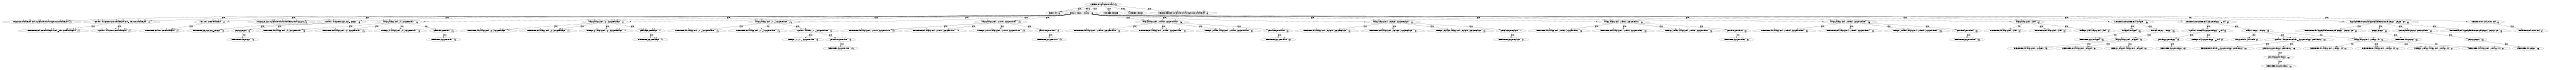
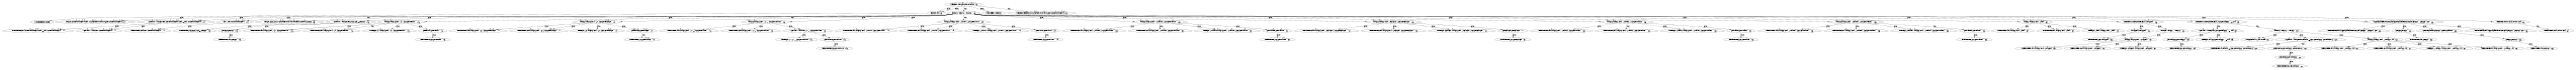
  digraph {
    n1 [label=<(METHOD,setupJasperCommand)<SUB>143</SUB>>]
    n2 [label=<(PARAM,this)<SUB>143</SUB>>]
    n3 [label=<(BLOCK,&lt;empty&gt;,&lt;empty&gt;)<SUB>143</SUB>>]
    n4 [label=<(MODIFIER,PRIVATE)>]
    n5 [label=<(MODIFIER,VIRTUAL)>]
    n6 [label=<(METHOD_RETURN,org.apache.tools.ant.types.CommandlineJava)<SUB>143</SUB>>]
    n7 [label=<(LOCAL,CommandlineJava cmd: org.apache.tools.ant.types.CommandlineJava)<SUB>144</SUB>>]
    n8 [label=<(&lt;operator&gt;.assignment,CommandlineJava cmd = new CommandlineJava())<SUB>144</SUB>>]
    n9 [label=<(&lt;init&gt;,new CommandlineJava())<SUB>144</SUB>>]
    n10 [label=<(LOCAL,JspC jspc: org.apache.tools.ant.taskdefs.optional.jsp.JspC)<SUB>145</SUB>>]
    n11 [label=<(&lt;operator&gt;.assignment,JspC jspc = getJspc())<SUB>145</SUB>>]
    n12 [label=<(addArg,addArg(cmd, &quot;-d&quot;, jspc.getDestdir()))<SUB>146</SUB>>]
    n13 [label=<(addArg,addArg(cmd, &quot;-p&quot;, jspc.getPackage()))<SUB>147</SUB>>]
    n14 [label=<(addArg,addArg(cmd, &quot;-v&quot; + jspc.getVerbose()))<SUB>148</SUB>>]
    n15 [label=<(addArg,addArg(cmd, &quot;-uriroot&quot;, jspc.getUriroot()))<SUB>149</SUB>>]
    n16 [label=<(addArg,addArg(cmd, &quot;-uribase&quot;, jspc.getUribase()))<SUB>150</SUB>>]
    n17 [label=<(addArg,addArg(cmd, &quot;-ieplugin&quot;, jspc.getIeplugin()))<SUB>151</SUB>>]
    n18 [label=<(addArg,addArg(cmd, &quot;-webinc&quot;, jspc.getWebinc()))<SUB>152</SUB>>]
    n19 [label=<(addArg,addArg(cmd, &quot;-webxml&quot;, jspc.getWebxml()))<SUB>153</SUB>>]
    n20 [label=<(addArg,addArg(cmd, &quot;-die9&quot;))<SUB>154</SUB>>]
    n21 [label=<(CONTROL_STRUCTURE,IF,if (isMapped()))<SUB>156</SUB>>]
    n22 [label=<(CONTROL_STRUCTURE,IF,if (jspc.getWebApp() != null))<SUB>159</SUB>>]
    n23 [label=<(logAndAddFilesToCompile,logAndAddFilesToCompile(getJspc(), getJspc().ge...)<SUB>163</SUB>>]
    n24 [label=<(RETURN,return cmd;,return cmd;)<SUB>164</SUB>>]
    n25 [label=<(IDENTIFIER,cmd,CommandlineJava cmd = new CommandlineJava())<SUB>144</SUB>>]
    n26 [label=<(&lt;operator&gt;.alloc,new CommandlineJava())<SUB>144</SUB>>]
    n27 [label=<(IDENTIFIER,cmd,new CommandlineJava())<SUB>144</SUB>>]
    n28 [label=<(IDENTIFIER,jspc,JspC jspc = getJspc())<SUB>145</SUB>>]
    n29 [label=<(getJspc,getJspc())<SUB>145</SUB>>]
    n30 [label=<(IDENTIFIER,this,addArg(cmd, &quot;-d&quot;, jspc.getDestdir()))<SUB>146</SUB>>]
    n31 [label=<(IDENTIFIER,cmd,addArg(cmd, &quot;-d&quot;, jspc.getDestdir()))<SUB>146</SUB>>]
    n32 [label=<(LITERAL,&quot;-d&quot;,addArg(cmd, &quot;-d&quot;, jspc.getDestdir()))<SUB>146</SUB>>]
    n33 [label=<(getDestdir,getDestdir())<SUB>146</SUB>>]
    n34 [label=<(IDENTIFIER,this,addArg(cmd, &quot;-p&quot;, jspc.getPackage()))<SUB>147</SUB>>]
    n35 [label=<(IDENTIFIER,cmd,addArg(cmd, &quot;-p&quot;, jspc.getPackage()))<SUB>147</SUB>>]
    n36 [label=<(LITERAL,&quot;-p&quot;,addArg(cmd, &quot;-p&quot;, jspc.getPackage()))<SUB>147</SUB>>]
    n37 [label=<(getPackage,getPackage())<SUB>147</SUB>>]
    n38 [label=<(IDENTIFIER,this,addArg(cmd, &quot;-v&quot; + jspc.getVerbose()))<SUB>148</SUB>>]
    n39 [label=<(IDENTIFIER,cmd,addArg(cmd, &quot;-v&quot; + jspc.getVerbose()))<SUB>148</SUB>>]
    n40 [label=<(&lt;operator&gt;.addition,&quot;-v&quot; + jspc.getVerbose())<SUB>148</SUB>>]
    n41 [label=<(IDENTIFIER,this,addArg(cmd, &quot;-uriroot&quot;, jspc.getUriroot()))<SUB>149</SUB>>]
    n42 [label=<(IDENTIFIER,cmd,addArg(cmd, &quot;-uriroot&quot;, jspc.getUriroot()))<SUB>149</SUB>>]
    n43 [label=<(LITERAL,&quot;-uriroot&quot;,addArg(cmd, &quot;-uriroot&quot;, jspc.getUriroot()))<SUB>149</SUB>>]
    n44 [label=<(getUriroot,getUriroot())<SUB>149</SUB>>]
    n45 [label=<(IDENTIFIER,this,addArg(cmd, &quot;-uribase&quot;, jspc.getUribase()))<SUB>150</SUB>>]
    n46 [label=<(IDENTIFIER,cmd,addArg(cmd, &quot;-uribase&quot;, jspc.getUribase()))<SUB>150</SUB>>]
    n47 [label=<(LITERAL,&quot;-uribase&quot;,addArg(cmd, &quot;-uribase&quot;, jspc.getUribase()))<SUB>150</SUB>>]
    n48 [label=<(getUribase,getUribase())<SUB>150</SUB>>]
    n49 [label=<(IDENTIFIER,this,addArg(cmd, &quot;-ieplugin&quot;, jspc.getIeplugin()))<SUB>151</SUB>>]
    n50 [label=<(IDENTIFIER,cmd,addArg(cmd, &quot;-ieplugin&quot;, jspc.getIeplugin()))<SUB>151</SUB>>]
    n51 [label=<(LITERAL,&quot;-ieplugin&quot;,addArg(cmd, &quot;-ieplugin&quot;, jspc.getIeplugin()))<SUB>151</SUB>>]
    n52 [label=<(getIeplugin,getIeplugin())<SUB>101</SUB>>]
    n53 [label=<(IDENTIFIER,this,addArg(cmd, &quot;-webinc&quot;, jspc.getWebinc()))<SUB>152</SUB>>]
    n54 [label=<(IDENTIFIER,cmd,addArg(cmd, &quot;-webinc&quot;, jspc.getWebinc()))<SUB>152</SUB>>]
    n55 [label=<(LITERAL,&quot;-webinc&quot;,addArg(cmd, &quot;-webinc&quot;, jspc.getWebinc()))<SUB>152</SUB>>]
    n56 [label=<(getWebinc,getWebinc())<SUB>152</SUB>>]
    n57 [label=<(IDENTIFIER,this,addArg(cmd, &quot;-webxml&quot;, jspc.getWebxml()))<SUB>153</SUB>>]
    n58 [label=<(IDENTIFIER,cmd,addArg(cmd, &quot;-webxml&quot;, jspc.getWebxml()))<SUB>153</SUB>>]
    n59 [label=<(LITERAL,&quot;-webxml&quot;,addArg(cmd, &quot;-webxml&quot;, jspc.getWebxml()))<SUB>153</SUB>>]
    n60 [label=<(getWebxml,getWebxml())<SUB>153</SUB>>]
    n61 [label=<(IDENTIFIER,this,addArg(cmd, &quot;-die9&quot;))<SUB>154</SUB>>]
    n62 [label=<(IDENTIFIER,cmd,addArg(cmd, &quot;-die9&quot;))<SUB>154</SUB>>]
    n63 [label=<(LITERAL,&quot;-die9&quot;,addArg(cmd, &quot;-die9&quot;))<SUB>154</SUB>>]
    n64 [label=<(isMapped,isMapped())<SUB>156</SUB>>]
    n65 [label=<(BLOCK,&lt;empty&gt;,&lt;empty&gt;)<SUB>156</SUB>>]
    n66 [label=<(&lt;operator&gt;.notEquals,jspc.getWebApp() != null)<SUB>159</SUB>>]
    n67 [label=<(BLOCK,&lt;empty&gt;,&lt;empty&gt;)<SUB>159</SUB>>]
    n68 [label=<(IDENTIFIER,this,logAndAddFilesToCompile(getJspc(), getJspc().ge...)<SUB>163</SUB>>]
    n69 [label=<(getJspc,getJspc())<SUB>163</SUB>>]
    n70 [label=<(getCompileList,getJspc().getCompileList())<SUB>163</SUB>>]
    n71 [label=<(IDENTIFIER,cmd,logAndAddFilesToCompile(getJspc(), getJspc().ge...)<SUB>163</SUB>>]
    n72 [label=<(IDENTIFIER,cmd,return cmd;)<SUB>164</SUB>>]
    n73 [label=<(IDENTIFIER,this,getJspc())<SUB>145</SUB>>]
    n74 [label=<(IDENTIFIER,jspc,getDestdir())<SUB>146</SUB>>]
    n75 [label=<(IDENTIFIER,jspc,getPackage())<SUB>147</SUB>>]
    n76 [label=<(LITERAL,&quot;-v&quot;,&quot;-v&quot; + jspc.getVerbose())<SUB>148</SUB>>]
    n77 [label=<(getVerbose,getVerbose())<SUB>148</SUB>>]
    n78 [label=<(IDENTIFIER,jspc,getVerbose())<SUB>148</SUB>>]
    n79 [label=<(IDENTIFIER,jspc,getUriroot())<SUB>149</SUB>>]
    n80 [label=<(IDENTIFIER,jspc,getUribase())<SUB>150</SUB>>]
    n81 [label=<(IDENTIFIER,jspc,getIeplugin())<SUB>151</SUB>>]
    n82 [label=<(IDENTIFIER,jspc,getWebinc())<SUB>152</SUB>>]
    n83 [label=<(IDENTIFIER,jspc,getWebxml())<SUB>153</SUB>>]
    n84 [label=<(IDENTIFIER,jspc,isMapped())<SUB>156</SUB>>]
    n85 [label=<(addArg,addArg(cmd, &quot;-mapped&quot;))<SUB>157</SUB>>]
    n86 [label=<(IDENTIFIER,this,addArg(cmd, &quot;-mapped&quot;))<SUB>157</SUB>>]
    n87 [label=<(IDENTIFIER,cmd,addArg(cmd, &quot;-mapped&quot;))<SUB>157</SUB>>]
    n88 [label=<(LITERAL,&quot;-mapped&quot;,addArg(cmd, &quot;-mapped&quot;))<SUB>157</SUB>>]
    n89 [label=<(getWebApp,getWebApp())<SUB>159</SUB>>]
    n90 [label=<(LITERAL,null,jspc.getWebApp() != null)<SUB>159</SUB>>]
    n91 [label=<(LOCAL,File dir: java.io.File)<SUB>160</SUB>>]
    n92 [label=<(&lt;operator&gt;.assignment,File dir = jspc.getWebApp().getDirectory())<SUB>160</SUB>>]
    n93 [label=<(addArg,addArg(cmd, &quot;-webapp&quot;, dir))<SUB>161</SUB>>]
    n94 [label=<(IDENTIFIER,jspc,getWebApp())<SUB>159</SUB>>]
    n95 [label=<(IDENTIFIER,dir,File dir = jspc.getWebApp().getDirectory())<SUB>160</SUB>>]
    n96 [label=<(getDirectory,getWebApp().getDirectory())<SUB>160</SUB>>]
    n97 [label=<(IDENTIFIER,this,addArg(cmd, &quot;-webapp&quot;, dir))<SUB>161</SUB>>]
    n98 [label=<(IDENTIFIER,cmd,addArg(cmd, &quot;-webapp&quot;, dir))<SUB>161</SUB>>]
    n99 [label=<(LITERAL,&quot;-webapp&quot;,addArg(cmd, &quot;-webapp&quot;, dir))<SUB>161</SUB>>]
    n100 [label=<(IDENTIFIER,dir,addArg(cmd, &quot;-webapp&quot;, dir))<SUB>161</SUB>>]
    n101 [label=<(getWebApp,getWebApp())<SUB>160</SUB>>]
    n102 [label=<(IDENTIFIER,jspc,getWebApp())<SUB>160</SUB>>]
    n103 [label=<(IDENTIFIER,this,getJspc())<SUB>163</SUB>>]
    n104 [label=<(getJspc,getJspc())<SUB>163</SUB>>]
    n105 [label=<(IDENTIFIER,this,getJspc())<SUB>163</SUB>>]
    n1 -> n2 [label="AST: "]
    n1 -> n2 [label="DDG: "]
    n1 -> n3 [label="AST: "]
-   n1 -> n4 [label="AST: "]
+   n2 -> n4 [label="AST: "]
    n1 -> n5 [label="DDG: "]
    n1 -> n6 [label="AST: "]
    n3 -> n7 [label="AST: "]
    n3 -> n8 [label="AST: "]
    n3 -> n9 [label="AST: "]
    n3 -> n10 [label="AST: "]
    n3 -> n11 [label="AST: "]
    n3 -> n12 [label="AST: "]
    n3 -> n13 [label="AST: "]
    n3 -> n14 [label="AST: "]
    n3 -> n15 [label="AST: "]
    n3 -> n16 [label="AST: "]
    n3 -> n17 [label="AST: "]
    n3 -> n18 [label="AST: "]
    n3 -> n19 [label="AST: "]
    n3 -> n20 [label="AST: "]
    n3 -> n21 [label="AST: "]
    n3 -> n22 [label="AST: "]
    n3 -> n23 [label="AST: "]
    n3 -> n24 [label="AST: "]
    n8 -> n25 [label="AST: "]
    n8 -> n26 [label="AST: "]
    n9 -> n27 [label="AST: "]
    n11 -> n28 [label="AST: "]
    n11 -> n29 [label="AST: "]
    n12 -> n30 [label="AST: "]
    n12 -> n31 [label="AST: "]
    n12 -> n32 [label="AST: "]
    n12 -> n33 [label="AST: "]
    n13 -> n34 [label="AST: "]
    n13 -> n35 [label="AST: "]
    n13 -> n36 [label="AST: "]
    n13 -> n37 [label="AST: "]
    n14 -> n38 [label="AST: "]
    n14 -> n39 [label="AST: "]
    n14 -> n40 [label="AST: "]
    n15 -> n41 [label="AST: "]
    n15 -> n42 [label="AST: "]
    n15 -> n43 [label="AST: "]
    n15 -> n44 [label="AST: "]
    n16 -> n45 [label="AST: "]
    n16 -> n46 [label="AST: "]
    n16 -> n47 [label="AST: "]
    n16 -> n48 [label="AST: "]
    n17 -> n49 [label="AST: "]
    n17 -> n50 [label="AST: "]
    n17 -> n51 [label="AST: "]
    n17 -> n52 [label="AST: "]
    n18 -> n53 [label="AST: "]
    n18 -> n54 [label="AST: "]
    n18 -> n55 [label="AST: "]
    n18 -> n56 [label="AST: "]
    n19 -> n57 [label="AST: "]
    n19 -> n58 [label="AST: "]
    n19 -> n59 [label="AST: "]
    n19 -> n60 [label="AST: "]
    n20 -> n61 [label="AST: "]
    n20 -> n62 [label="AST: "]
    n20 -> n63 [label="AST: "]
    n21 -> n64 [label="AST: "]
    n21 -> n65 [label="AST: "]
    n22 -> n66 [label="AST: "]
    n22 -> n67 [label="AST: "]
    n23 -> n68 [label="AST: "]
    n23 -> n69 [label="AST: "]
    n23 -> n70 [label="AST: "]
    n23 -> n71 [label="AST: "]
    n24 -> n72 [label="AST: "]
    n29 -> n73 [label="AST: "]
    n33 -> n74 [label="AST: "]
    n37 -> n75 [label="AST: "]
    n40 -> n76 [label="AST: "]
    n40 -> n77 [label="AST: "]
    n44 -> n79 [label="AST: "]
    n48 -> n80 [label="AST: "]
    n52 -> n81 [label="AST: "]
    n56 -> n82 [label="AST: "]
    n60 -> n83 [label="AST: "]
    n64 -> n84 [label="AST: "]
    n65 -> n85 [label="AST: "]
    n66 -> n89 [label="AST: "]
    n66 -> n90 [label="AST: "]
    n67 -> n91 [label="AST: "]
    n67 -> n92 [label="AST: "]
    n67 -> n93 [label="AST: "]
    n69 -> n103 [label="AST: "]
    n70 -> n104 [label="AST: "]
    n77 -> n78 [label="AST: "]
    n85 -> n86 [label="AST: "]
    n85 -> n87 [label="AST: "]
    n85 -> n88 [label="AST: "]
    n89 -> n94 [label="AST: "]
    n92 -> n95 [label="AST: "]
    n92 -> n96 [label="AST: "]
    n93 -> n97 [label="AST: "]
    n93 -> n98 [label="AST: "]
    n93 -> n99 [label="AST: "]
    n93 -> n100 [label="AST: "]
    n96 -> n101 [label="AST: "]
    n101 -> n102 [label="AST: "]
    n104 -> n105 [label="AST: "]
  }
